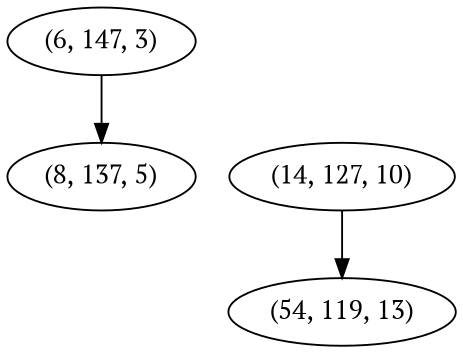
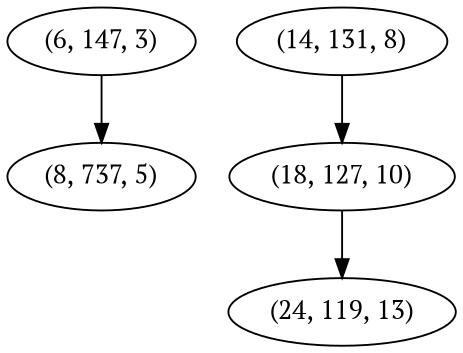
  digraph {
    fontname="PT Serif"
    node [fontname="PT Serif"]
    edge [fontname="PT Serif"]
    n1 [label="(6, 147, 3)"]
-   "(8, 137, 5)"
-   "(18, 127, 10)" [label="(14, 127, 10)"]
-   "(24, 119, 13)" [label="(54, 119, 13)"]
+   "(8, 137, 5)" [label="(8, 737, 5)"]
+   "(14, 131, 8)"
+   "(18, 127, 10)"
+   "(24, 119, 13)"
    n1 -> "(8, 137, 5)"
+   "(14, 131, 8)" -> "(18, 127, 10)"
    "(18, 127, 10)" -> "(24, 119, 13)"
  }
